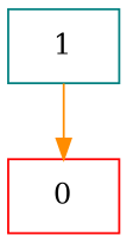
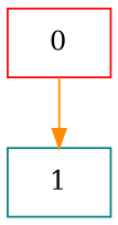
  digraph {
    node [shape=record]
    n1 [label="{0}" color=red]
    n2 [label="{1}" color=teal]
-   n2 -> n1 [color=darkorange style=solid]
+   n1 -> n2 [color=darkorange style=solid]
  }
